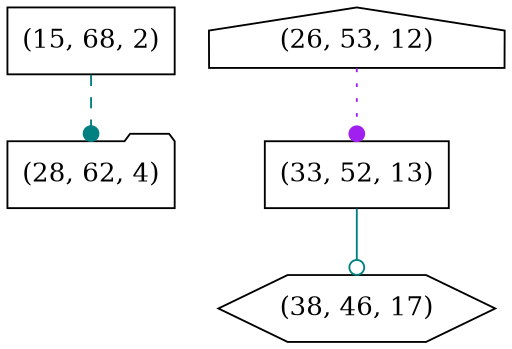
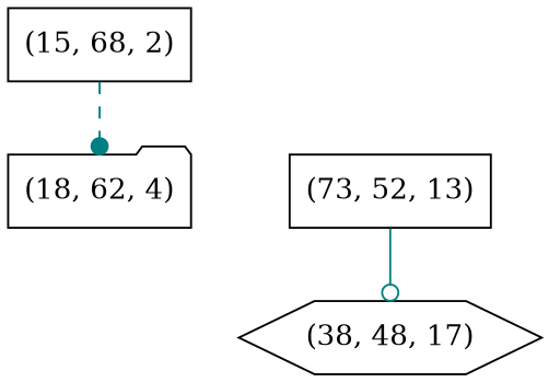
  digraph {
    node [shape=box]
    edge [arrowhead=dot color=teal]
    n1 [label="(15, 68, 2)"]
-   "(18, 62, 4)" [shape=folder label="(28, 62, 4)"]
-   "(26, 53, 12)" [shape=house]
-   "(33, 52, 13)"
-   "(38, 48, 17)" [shape=hexagon label="(38, 46, 17)"]
+   "(18, 62, 4)" [shape=folder]
+   "(33, 52, 13)" [label="(73, 52, 13)"]
+   "(38, 48, 17)" [shape=hexagon]
    n1 -> "(18, 62, 4)" [style=dashed]
-   "(26, 53, 12)" -> "(33, 52, 13)" [color=purple style=dotted]
    "(33, 52, 13)" -> "(38, 48, 17)" [arrowhead=odot style=solid]
  }
